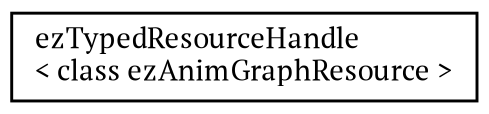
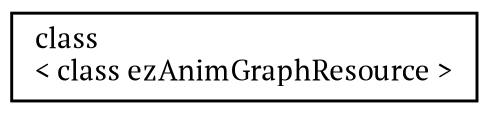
  digraph {
    rankdir=TB
    fontname="PT Serif"
-   n1 [color=black fillcolor=white fontname="PT Serif" fontsize=10 height=0.2 label="ezTypedResourceHandle\l\< class ezAnimGraphResource \>" shape=record style=filled width=0.4]
+   n1 [color=black fillcolor=white fontname="PT Serif" fontsize=10 height=0.2 label="class\l\< class ezAnimGraphResource \>" shape=record style=filled width=0.4]
  }
